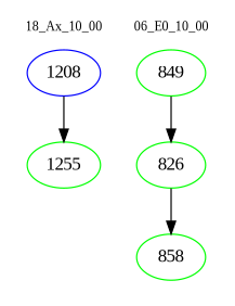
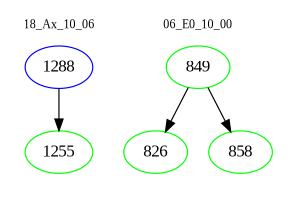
  digraph {
    fontname="Liberation Serif"
    node [color=green fontname="Liberation Serif"]
    edge [color=black fontname="Liberation Serif"]
-   n1 [color=blue label=1208]
+   n1 [color=blue label=1288]
    n2 [label=1255]
    n3 [label=849]
    n4 [label=826]
    n5 [label=858]
    subgraph cluster_1 {
      color=white
      fontsize=10
-     label="18_Ax_10_00"
+     label="18_Ax_10_06"
      n1
      n2
    }
    subgraph cluster_2 {
      color=white
      fontsize=10
      label="06_E0_10_00"
      n3
      n4
      n5
    }
    n1 -> n2
    n3 -> n4
-   n4 -> n5
+   n3 -> n5
  }
